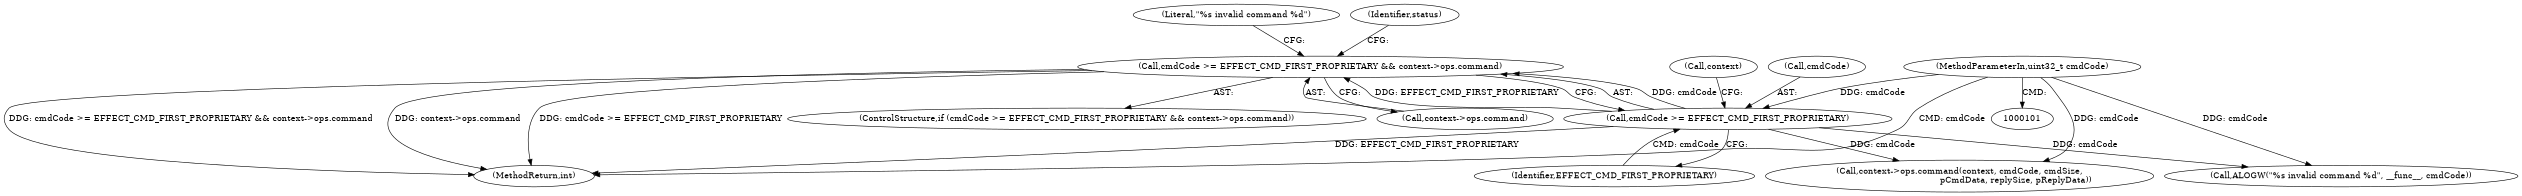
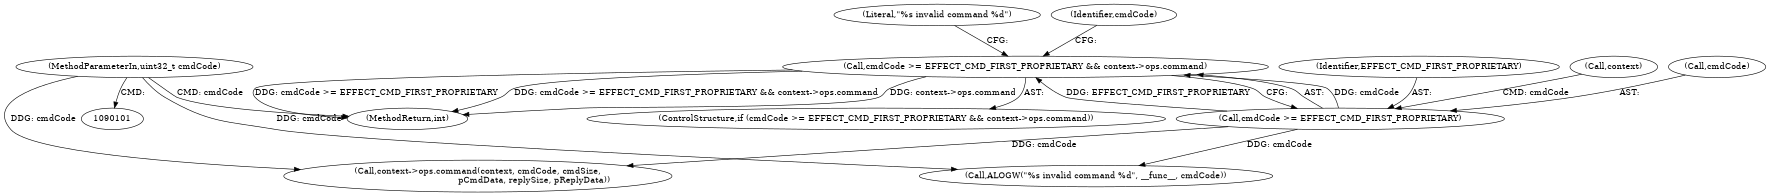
  digraph {
    n1 [label="(Call,cmdCode >= EFFECT_CMD_FIRST_PROPRIETARY && context->ops.command)"]
    n2 [label="(Call,cmdCode >= EFFECT_CMD_FIRST_PROPRIETARY)"]
    n3 [label="(ControlStructure,if (cmdCode >= EFFECT_CMD_FIRST_PROPRIETARY && context->ops.command))"]
-   n4 [label="(Call,context->ops.command)"]
    n5 [label="(MethodReturn,int)"]
    n6 [label="(Call,context->ops.command(context, cmdCode, cmdSize,\n                                          pCmdData, replySize, pReplyData))"]
    n7 [label="(Identifier,EFFECT_CMD_FIRST_PROPRIETARY)"]
    n8 [label="(Call,ALOGW(\"%s invalid command %d\", __func__, cmdCode))"]
    n9 [label="(MethodParameterIn,uint32_t cmdCode)"]
-   1000101
+   1000101 [label=1090101]
    n11 [label="(Call,context)"]
    n12 [label="(Call,cmdCode)"]
    n13 [label="(Literal,\"%s invalid command %d\")"]
-   n14 [label="(Identifier,status)"]
+   n14 [label="(Identifier,cmdCode)"]
    n1 -> n2 [label="CFG: "]
    n1 -> n3 [label="AST: "]
-   n1 -> n4 [label="CFG: "]
    n1 -> n5 [label="DDG: cmdCode >= EFFECT_CMD_FIRST_PROPRIETARY && context->ops.command"]
    n1 -> n5 [label="DDG: context->ops.command"]
    n1 -> n5 [label="DDG: cmdCode >= EFFECT_CMD_FIRST_PROPRIETARY"]
    n2 -> n1 [label="AST: "]
    n2 -> n1 [label="DDG: cmdCode"]
    n2 -> n1 [label="DDG: EFFECT_CMD_FIRST_PROPRIETARY"]
-   n2 -> n5 [label="DDG: EFFECT_CMD_FIRST_PROPRIETARY"]
    n2 -> n6 [label="DDG: cmdCode"]
-   n2 -> n7 [label="CFG: "]
    n2 -> n8 [label="DDG: cmdCode"]
-   n4 -> n1 [label="AST: "]
-   n7 -> n2 [label="CMD: cmdCode"]
-   n9 -> n2 [label="DDG: cmdCode"]
+   n7 -> n2 [label="AST: "]
    n9 -> n5 [label="CMD: cmdCode"]
    n9 -> n6 [label="DDG: cmdCode"]
    n9 -> n8 [label="DDG: cmdCode"]
    n9 -> 1000101 [label="CMD: "]
-   n11 -> n2 [label="CFG: "]
+   n11 -> n2 [label="CMD: cmdCode"]
    n12 -> n2 [label="AST: "]
    n13 -> n1 [label="CFG: "]
    n14 -> n1 [label="CFG: "]
  }
